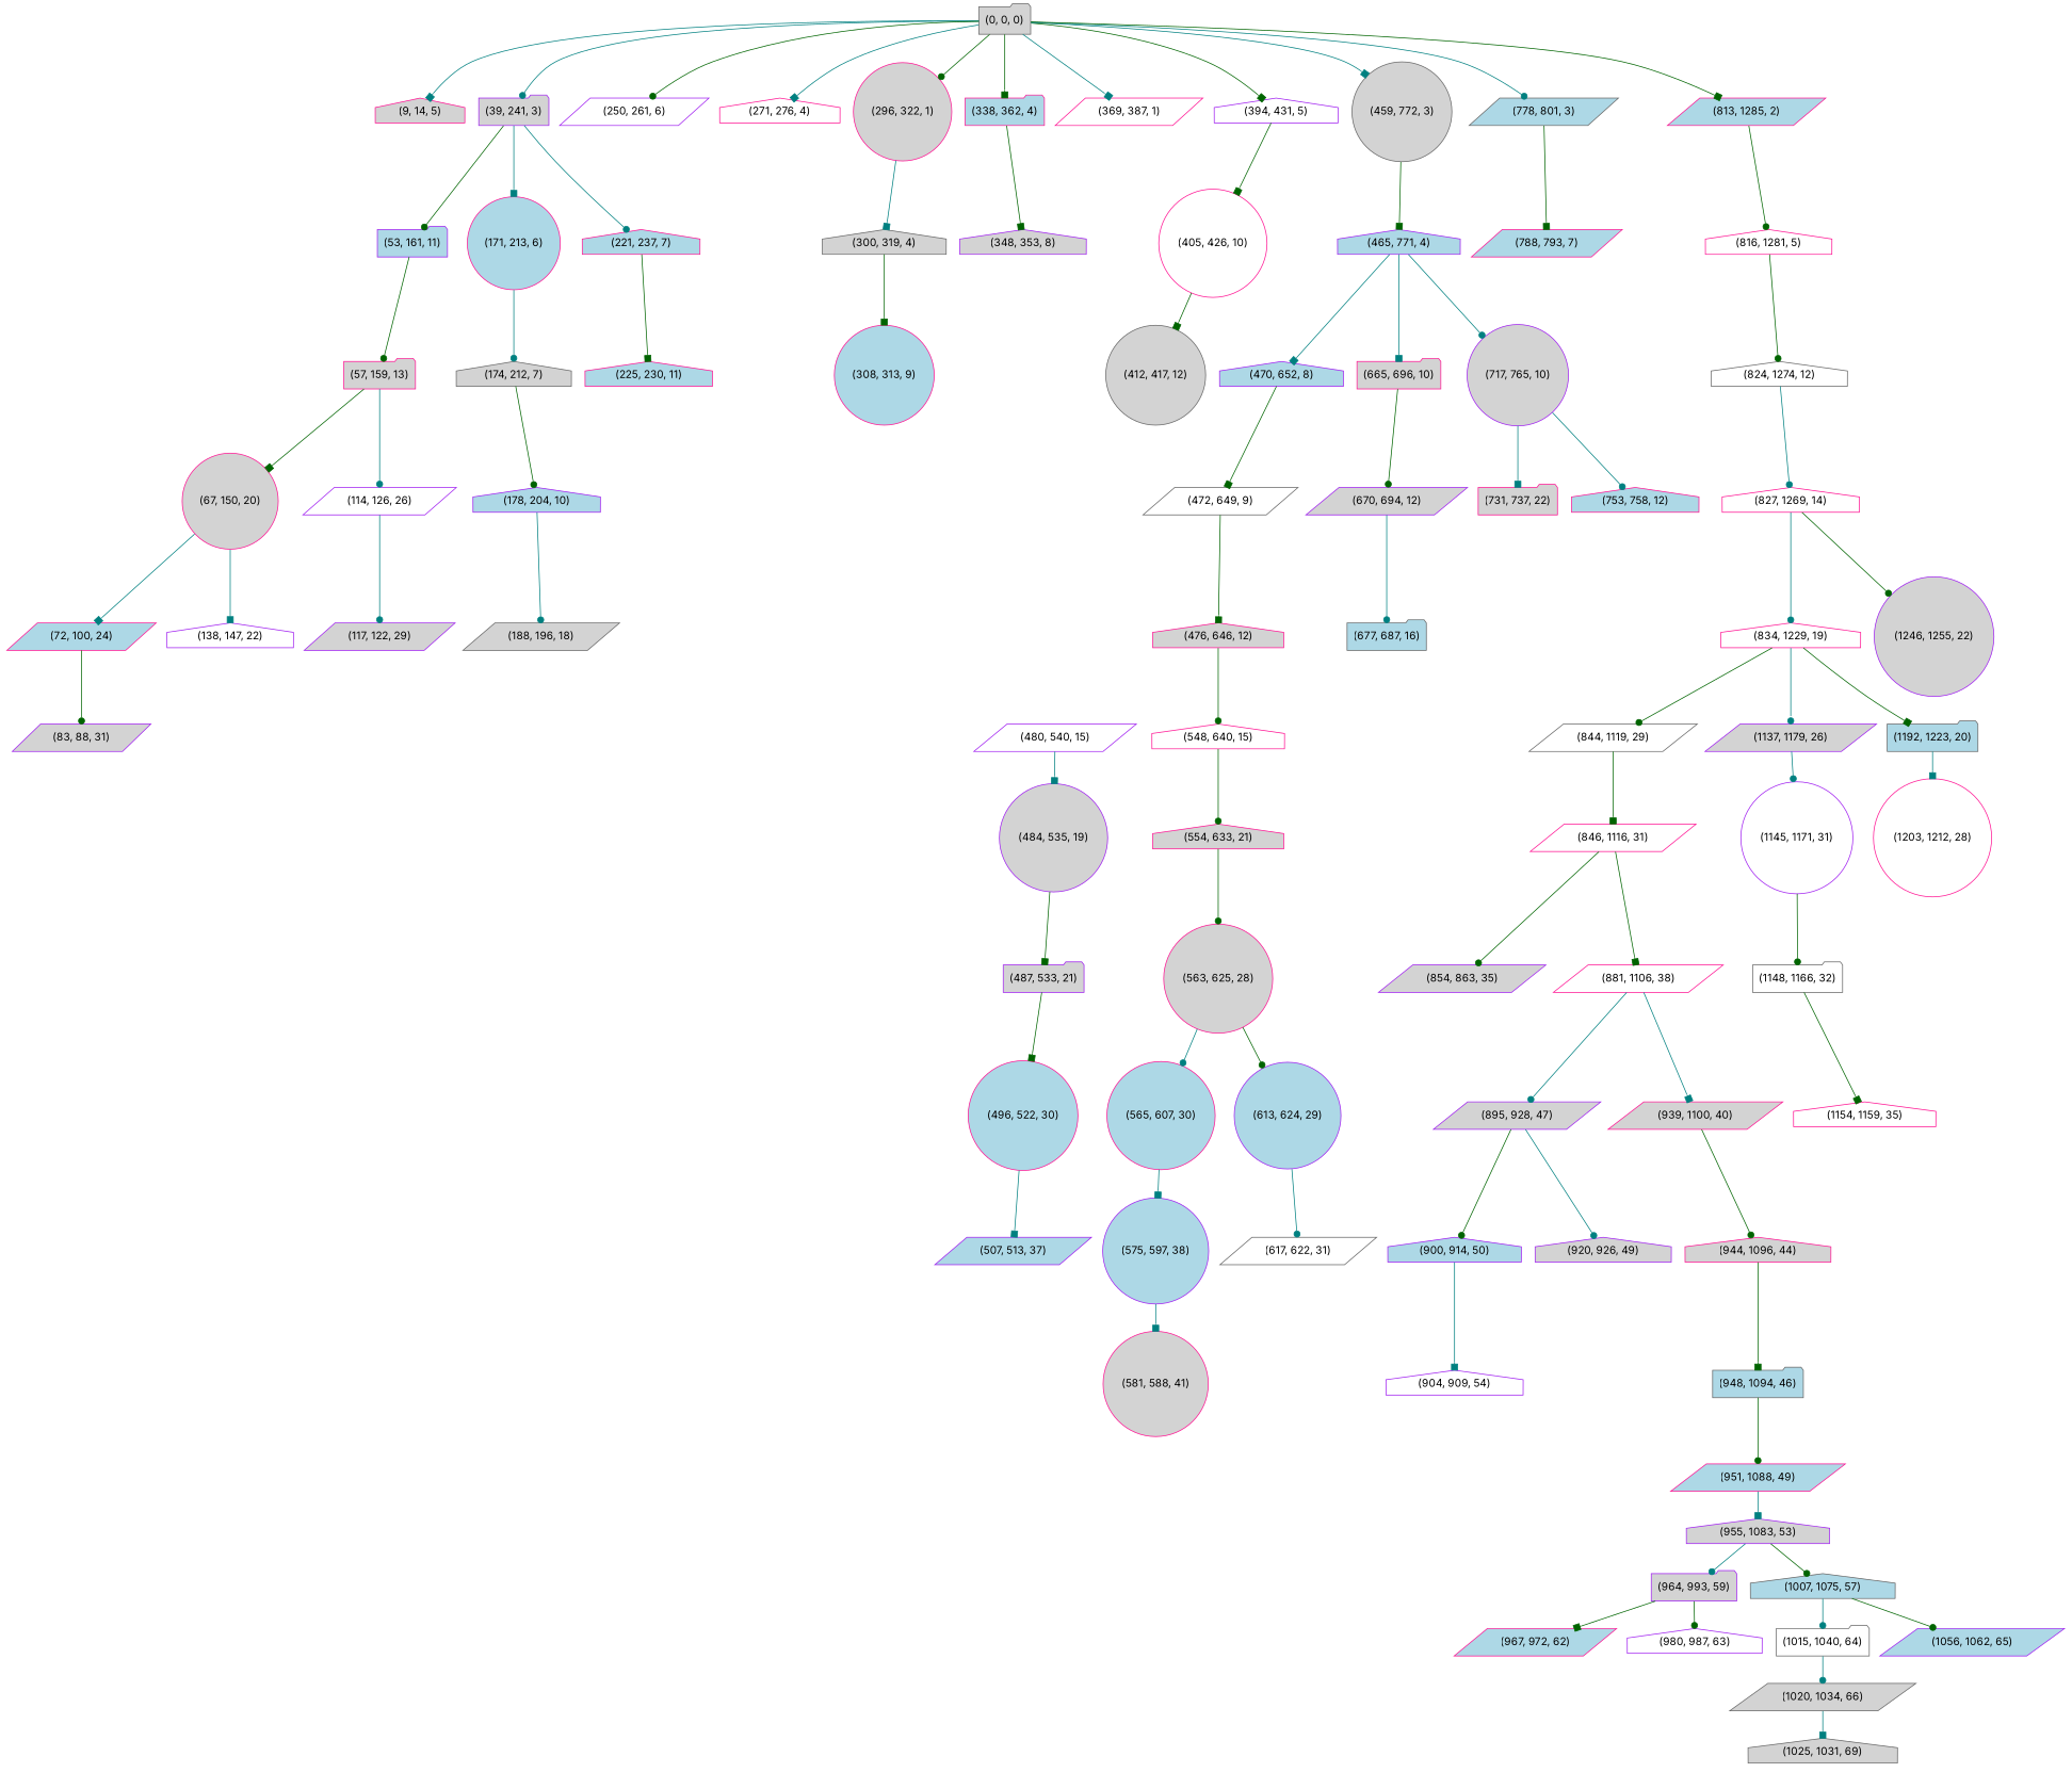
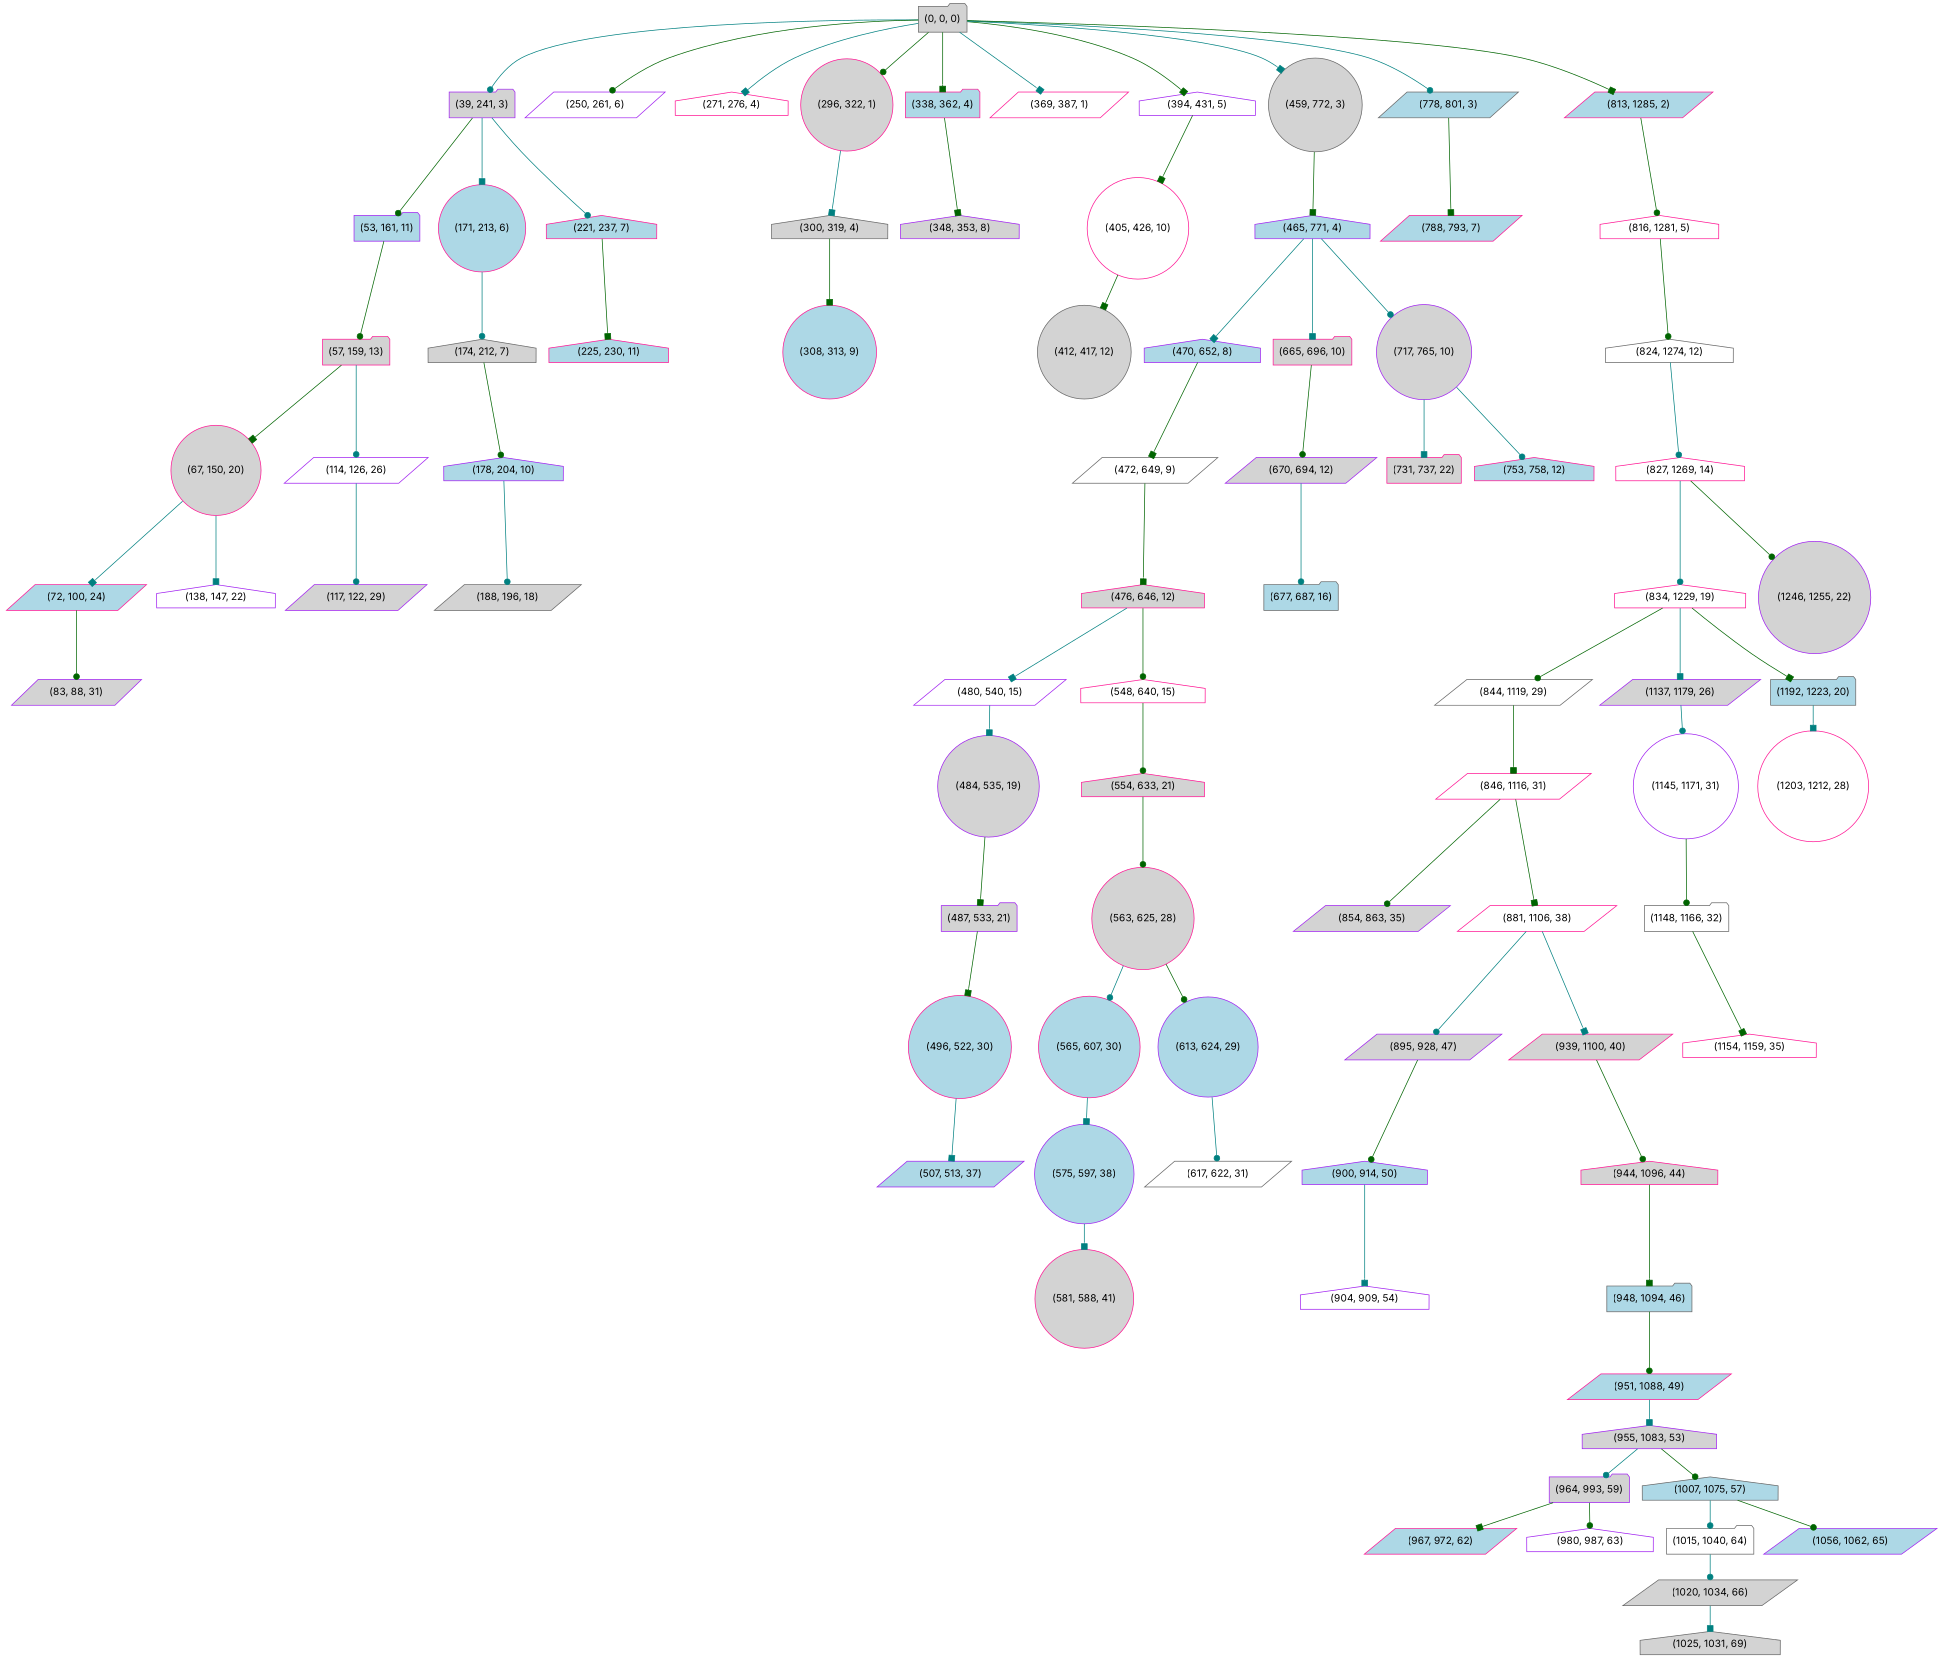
  digraph {
    fontname=Inter
    node [color=deeppink fillcolor=lightgrey fontname=Inter shape=house style=filled]
    edge [arrowhead=box color=darkgreen fontname=Inter]
    "(0, 0, 0)" [color=gray40 shape=folder]
-   "(9, 14, 5)"
    "(39, 241, 3)" [color=purple shape=folder]
    "(250, 261, 6)" [color=purple fillcolor=white shape=parallelogram]
    "(271, 276, 4)" [fillcolor=white]
    "(296, 322, 1)" [shape=circle]
    "(338, 362, 4)" [fillcolor=lightblue shape=folder]
    "(369, 387, 1)" [fillcolor=white shape=parallelogram]
    "(394, 431, 5)" [color=purple fillcolor=white]
    "(459, 772, 3)" [color=gray40 shape=circle]
    "(778, 801, 3)" [color=gray40 fillcolor=lightblue shape=parallelogram]
    "(813, 1285, 2)" [fillcolor=lightblue shape=parallelogram]
    "(53, 161, 11)" [color=purple fillcolor=lightblue shape=folder]
    "(171, 213, 6)" [fillcolor=lightblue shape=circle]
    "(221, 237, 7)" [fillcolor=lightblue]
    "(300, 319, 4)" [color=gray40]
    "(348, 353, 8)" [color=purple]
    "(405, 426, 10)" [fillcolor=white shape=circle]
    "(465, 771, 4)" [color=purple fillcolor=lightblue]
    "(788, 793, 7)" [fillcolor=lightblue shape=parallelogram]
    "(816, 1281, 5)" [fillcolor=white]
    "(57, 159, 13)" [shape=folder]
    "(174, 212, 7)" [color=gray40]
    "(225, 230, 11)" [fillcolor=lightblue]
    "(67, 150, 20)" [shape=circle]
    "(114, 126, 26)" [color=purple fillcolor=white shape=parallelogram]
    "(72, 100, 24)" [fillcolor=lightblue shape=parallelogram]
    "(138, 147, 22)" [color=purple fillcolor=white]
    "(83, 88, 31)" [color=purple shape=parallelogram]
    "(117, 122, 29)" [color=purple shape=parallelogram]
    "(178, 204, 10)" [color=purple fillcolor=lightblue]
    "(188, 196, 18)" [color=gray40 shape=parallelogram]
    "(308, 313, 9)" [fillcolor=lightblue shape=circle]
    "(412, 417, 12)" [color=gray40 shape=circle]
    "(470, 652, 8)" [color=purple fillcolor=lightblue]
    "(665, 696, 10)" [shape=folder]
    "(717, 765, 10)" [color=purple shape=circle]
    "(472, 649, 9)" [color=gray40 fillcolor=white shape=parallelogram]
    "(670, 694, 12)" [color=purple shape=parallelogram]
    "(731, 737, 22)" [shape=folder]
    "(753, 758, 12)" [fillcolor=lightblue]
    "(476, 646, 12)"
    "(480, 540, 15)" [color=purple fillcolor=white shape=parallelogram]
    "(548, 640, 15)" [fillcolor=white]
    "(484, 535, 19)" [color=purple shape=circle]
    "(554, 633, 21)"
    "(487, 533, 21)" [color=purple shape=folder]
    "(496, 522, 30)" [fillcolor=lightblue shape=circle]
    "(507, 513, 37)" [color=purple fillcolor=lightblue shape=parallelogram]
    "(563, 625, 28)" [shape=circle]
    "(565, 607, 30)" [fillcolor=lightblue shape=circle]
    "(613, 624, 29)" [color=purple fillcolor=lightblue shape=circle]
    "(575, 597, 38)" [color=purple fillcolor=lightblue shape=circle]
    "(617, 622, 31)" [color=gray40 fillcolor=white shape=parallelogram]
    "(581, 588, 41)" [shape=circle]
    "(677, 687, 16)" [color=gray40 fillcolor=lightblue shape=folder]
    "(824, 1274, 12)" [color=gray40 fillcolor=white]
    "(827, 1269, 14)" [fillcolor=white]
    "(834, 1229, 19)" [fillcolor=white]
    "(1246, 1255, 22)" [color=purple shape=circle]
    "(844, 1119, 29)" [color=gray40 fillcolor=white shape=parallelogram]
    "(1137, 1179, 26)" [color=purple shape=parallelogram]
    "(1192, 1223, 20)" [color=gray40 fillcolor=lightblue shape=folder]
    "(846, 1116, 31)" [fillcolor=white shape=parallelogram]
    "(1145, 1171, 31)" [color=purple fillcolor=white shape=circle]
    "(1203, 1212, 28)" [fillcolor=white shape=circle]
    "(854, 863, 35)" [color=purple shape=parallelogram]
    "(881, 1106, 38)" [fillcolor=white shape=parallelogram]
    "(895, 928, 47)" [color=purple shape=parallelogram]
    "(939, 1100, 40)" [shape=parallelogram]
    "(900, 914, 50)" [color=purple fillcolor=lightblue]
-   "(920, 926, 49)" [color=purple]
    "(944, 1096, 44)"
    "(904, 909, 54)" [color=purple fillcolor=white]
    "(948, 1094, 46)" [color=gray40 fillcolor=lightblue shape=folder]
    "(951, 1088, 49)" [fillcolor=lightblue shape=parallelogram]
    "(955, 1083, 53)" [color=purple]
    "(964, 993, 59)" [color=purple shape=folder]
    "(1007, 1075, 57)" [color=gray40 fillcolor=lightblue]
    "(967, 972, 62)" [fillcolor=lightblue shape=parallelogram]
    "(980, 987, 63)" [color=purple fillcolor=white]
    "(1015, 1040, 64)" [color=gray40 fillcolor=white shape=folder]
    "(1056, 1062, 65)" [color=purple fillcolor=lightblue shape=parallelogram]
    "(1020, 1034, 66)" [color=gray40 shape=parallelogram]
    "(1025, 1031, 69)" [color=gray40]
    "(1148, 1166, 32)" [color=gray40 fillcolor=white shape=folder]
    "(1154, 1159, 35)" [fillcolor=white]
-   "(0, 0, 0)" -> "(9, 14, 5)" [color=teal]
    "(0, 0, 0)" -> "(39, 241, 3)" [arrowhead=dot color=teal]
    "(0, 0, 0)" -> "(250, 261, 6)" [arrowhead=dot]
    "(0, 0, 0)" -> "(271, 276, 4)" [color=teal]
    "(0, 0, 0)" -> "(296, 322, 1)" [arrowhead=dot]
    "(0, 0, 0)" -> "(338, 362, 4)"
    "(0, 0, 0)" -> "(369, 387, 1)" [color=teal]
    "(0, 0, 0)" -> "(394, 431, 5)"
    "(0, 0, 0)" -> "(459, 772, 3)" [color=teal]
    "(0, 0, 0)" -> "(778, 801, 3)" [arrowhead=dot color=teal]
    "(0, 0, 0)" -> "(813, 1285, 2)"
    "(39, 241, 3)" -> "(53, 161, 11)" [arrowhead=dot]
    "(39, 241, 3)" -> "(171, 213, 6)" [color=teal]
    "(39, 241, 3)" -> "(221, 237, 7)" [arrowhead=dot color=teal]
    "(296, 322, 1)" -> "(300, 319, 4)" [color=teal]
    "(338, 362, 4)" -> "(348, 353, 8)"
    "(394, 431, 5)" -> "(405, 426, 10)"
    "(459, 772, 3)" -> "(465, 771, 4)"
    "(778, 801, 3)" -> "(788, 793, 7)"
    "(813, 1285, 2)" -> "(816, 1281, 5)" [arrowhead=dot]
    "(53, 161, 11)" -> "(57, 159, 13)" [arrowhead=dot]
    "(171, 213, 6)" -> "(174, 212, 7)" [arrowhead=dot color=teal]
    "(221, 237, 7)" -> "(225, 230, 11)"
    "(300, 319, 4)" -> "(308, 313, 9)"
    "(405, 426, 10)" -> "(412, 417, 12)"
    "(465, 771, 4)" -> "(470, 652, 8)" [color=teal]
    "(465, 771, 4)" -> "(665, 696, 10)" [color=teal]
    "(465, 771, 4)" -> "(717, 765, 10)" [arrowhead=dot color=teal]
    "(816, 1281, 5)" -> "(824, 1274, 12)" [arrowhead=dot]
    "(57, 159, 13)" -> "(67, 150, 20)"
    "(57, 159, 13)" -> "(114, 126, 26)" [arrowhead=dot color=teal]
    "(174, 212, 7)" -> "(178, 204, 10)" [arrowhead=dot]
    "(67, 150, 20)" -> "(72, 100, 24)" [color=teal]
    "(67, 150, 20)" -> "(138, 147, 22)" [color=teal]
    "(114, 126, 26)" -> "(117, 122, 29)" [arrowhead=dot color=teal]
    "(72, 100, 24)" -> "(83, 88, 31)" [arrowhead=dot]
    "(178, 204, 10)" -> "(188, 196, 18)" [arrowhead=dot color=teal]
    "(470, 652, 8)" -> "(472, 649, 9)"
    "(665, 696, 10)" -> "(670, 694, 12)" [arrowhead=dot]
    "(717, 765, 10)" -> "(731, 737, 22)" [color=teal]
    "(717, 765, 10)" -> "(753, 758, 12)" [arrowhead=dot color=teal]
    "(472, 649, 9)" -> "(476, 646, 12)"
    "(670, 694, 12)" -> "(677, 687, 16)" [arrowhead=dot color=teal]
+   "(476, 646, 12)" -> "(480, 540, 15)" [color=teal]
    "(476, 646, 12)" -> "(548, 640, 15)" [arrowhead=dot]
    "(480, 540, 15)" -> "(484, 535, 19)" [color=teal]
    "(548, 640, 15)" -> "(554, 633, 21)" [arrowhead=dot]
    "(484, 535, 19)" -> "(487, 533, 21)"
    "(554, 633, 21)" -> "(563, 625, 28)" [arrowhead=dot]
    "(487, 533, 21)" -> "(496, 522, 30)"
    "(496, 522, 30)" -> "(507, 513, 37)" [color=teal]
    "(563, 625, 28)" -> "(565, 607, 30)" [arrowhead=dot color=teal]
    "(563, 625, 28)" -> "(613, 624, 29)" [arrowhead=dot]
    "(565, 607, 30)" -> "(575, 597, 38)" [color=teal]
    "(613, 624, 29)" -> "(617, 622, 31)" [arrowhead=dot color=teal]
    "(575, 597, 38)" -> "(581, 588, 41)" [color=teal]
    "(824, 1274, 12)" -> "(827, 1269, 14)" [arrowhead=dot color=teal]
    "(827, 1269, 14)" -> "(834, 1229, 19)" [arrowhead=dot color=teal]
    "(827, 1269, 14)" -> "(1246, 1255, 22)" [arrowhead=dot]
    "(834, 1229, 19)" -> "(844, 1119, 29)" [arrowhead=dot]
-   "(834, 1229, 19)" -> "(1137, 1179, 26)" [arrowhead=dot color=teal]
+   "(834, 1229, 19)" -> "(1137, 1179, 26)" [color=teal]
    "(834, 1229, 19)" -> "(1192, 1223, 20)"
    "(844, 1119, 29)" -> "(846, 1116, 31)"
    "(1137, 1179, 26)" -> "(1145, 1171, 31)" [arrowhead=dot color=teal]
    "(1192, 1223, 20)" -> "(1203, 1212, 28)" [color=teal]
    "(846, 1116, 31)" -> "(854, 863, 35)" [arrowhead=dot]
    "(846, 1116, 31)" -> "(881, 1106, 38)"
    "(1145, 1171, 31)" -> "(1148, 1166, 32)" [arrowhead=dot]
    "(881, 1106, 38)" -> "(895, 928, 47)" [arrowhead=dot color=teal]
    "(881, 1106, 38)" -> "(939, 1100, 40)" [color=teal]
    "(895, 928, 47)" -> "(900, 914, 50)" [arrowhead=dot]
-   "(895, 928, 47)" -> "(920, 926, 49)" [arrowhead=dot color=teal]
    "(939, 1100, 40)" -> "(944, 1096, 44)" [arrowhead=dot]
    "(900, 914, 50)" -> "(904, 909, 54)" [color=teal]
    "(944, 1096, 44)" -> "(948, 1094, 46)"
    "(948, 1094, 46)" -> "(951, 1088, 49)" [arrowhead=dot]
    "(951, 1088, 49)" -> "(955, 1083, 53)" [color=teal]
    "(955, 1083, 53)" -> "(964, 993, 59)" [arrowhead=dot color=teal]
    "(955, 1083, 53)" -> "(1007, 1075, 57)" [arrowhead=dot]
    "(964, 993, 59)" -> "(967, 972, 62)"
    "(964, 993, 59)" -> "(980, 987, 63)" [arrowhead=dot]
    "(1007, 1075, 57)" -> "(1015, 1040, 64)" [arrowhead=dot color=teal]
    "(1007, 1075, 57)" -> "(1056, 1062, 65)" [arrowhead=dot]
    "(1015, 1040, 64)" -> "(1020, 1034, 66)" [arrowhead=dot color=teal]
    "(1020, 1034, 66)" -> "(1025, 1031, 69)" [color=teal]
    "(1148, 1166, 32)" -> "(1154, 1159, 35)"
  }
